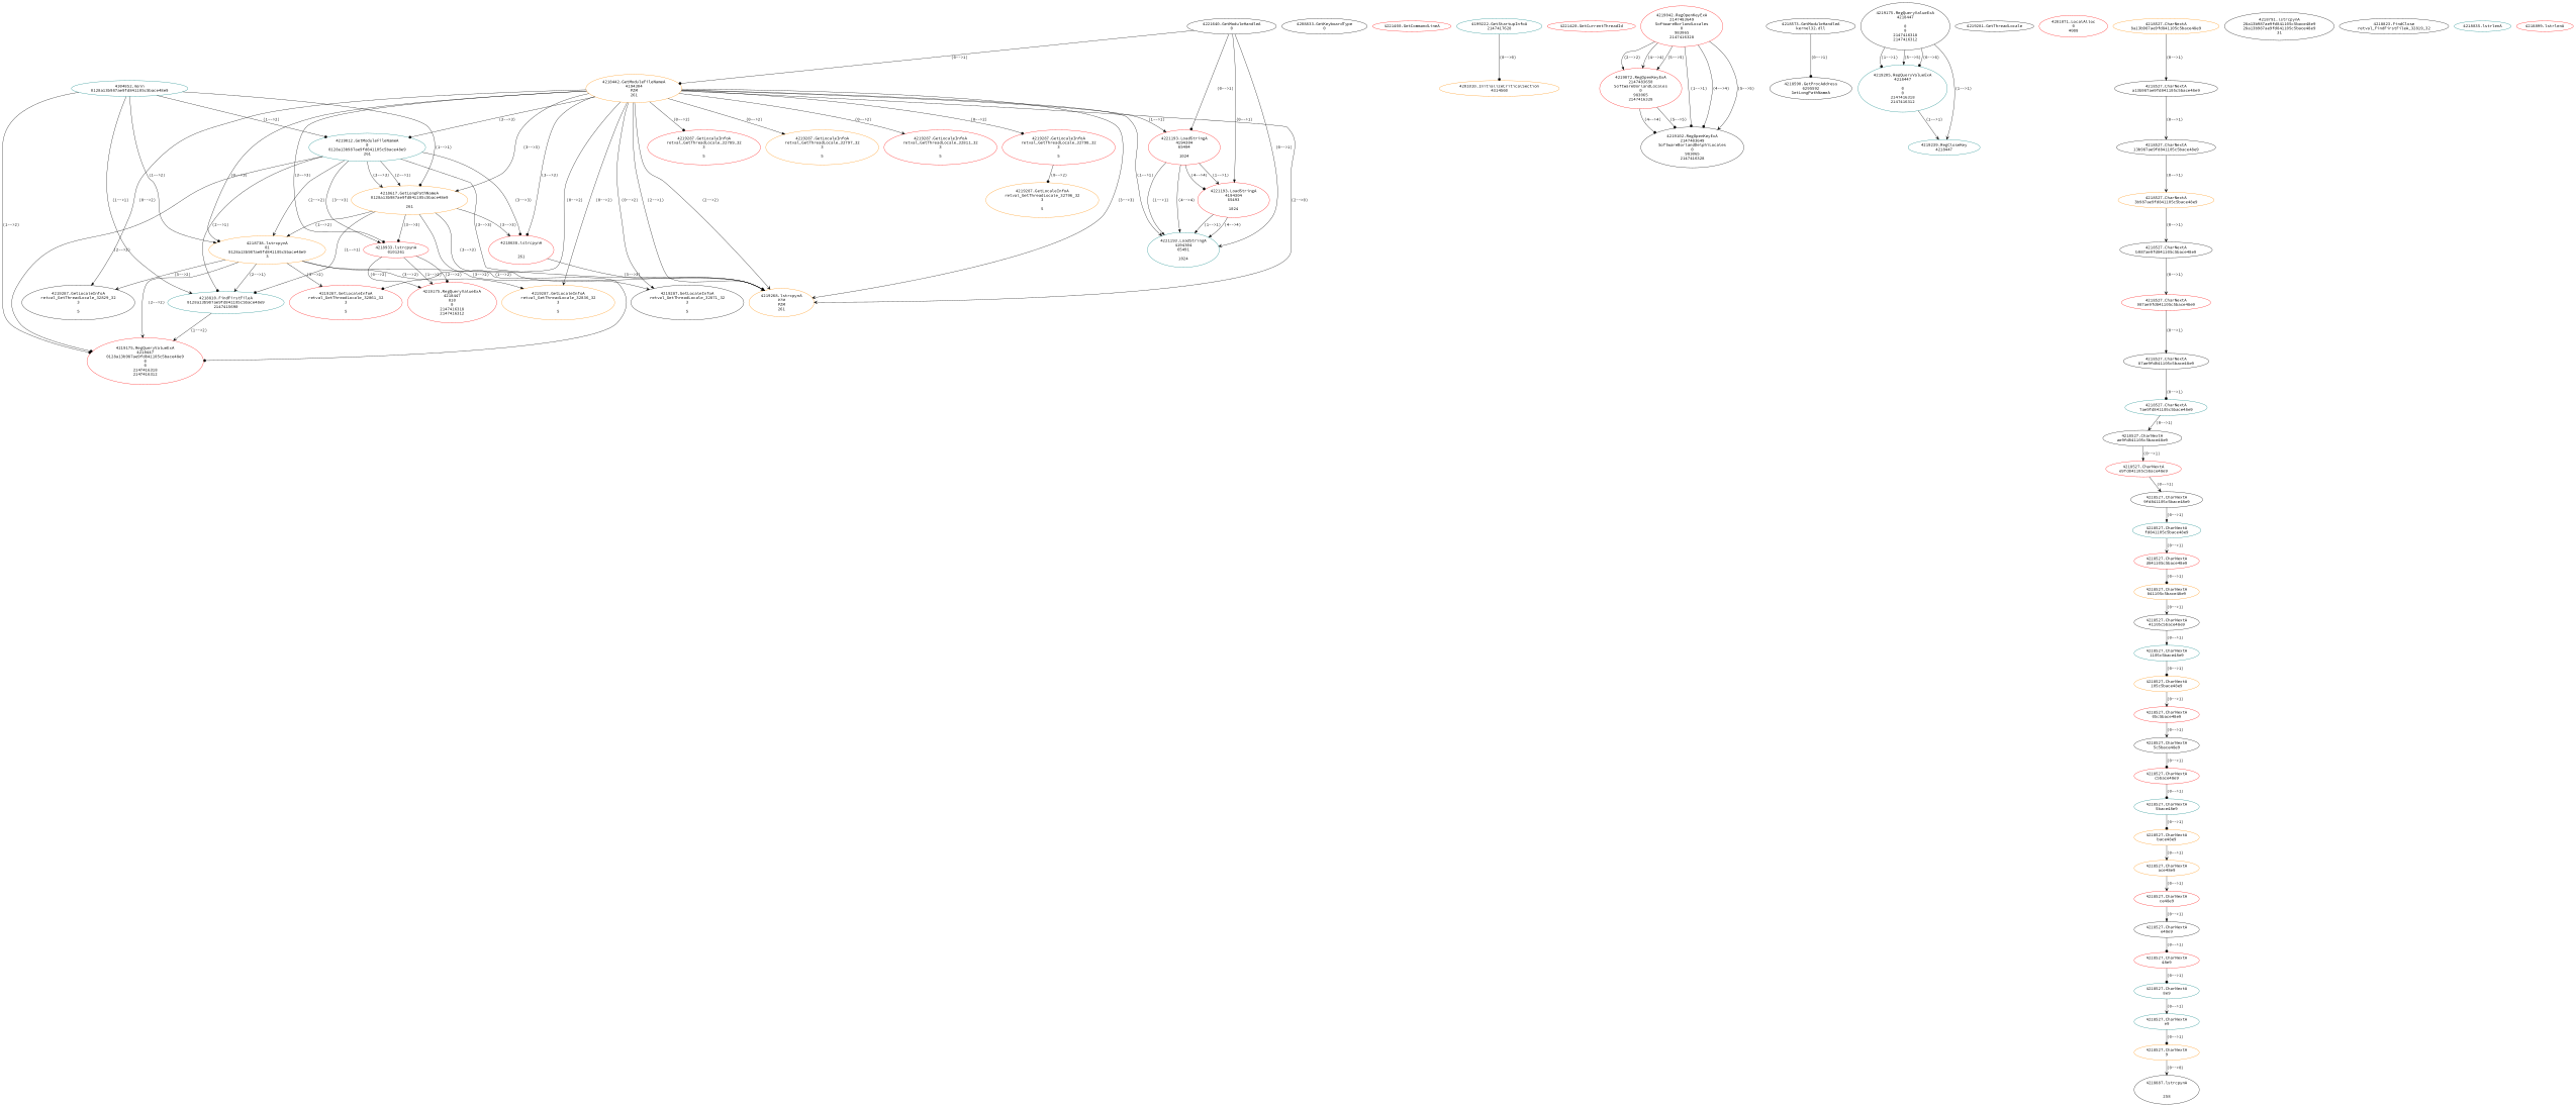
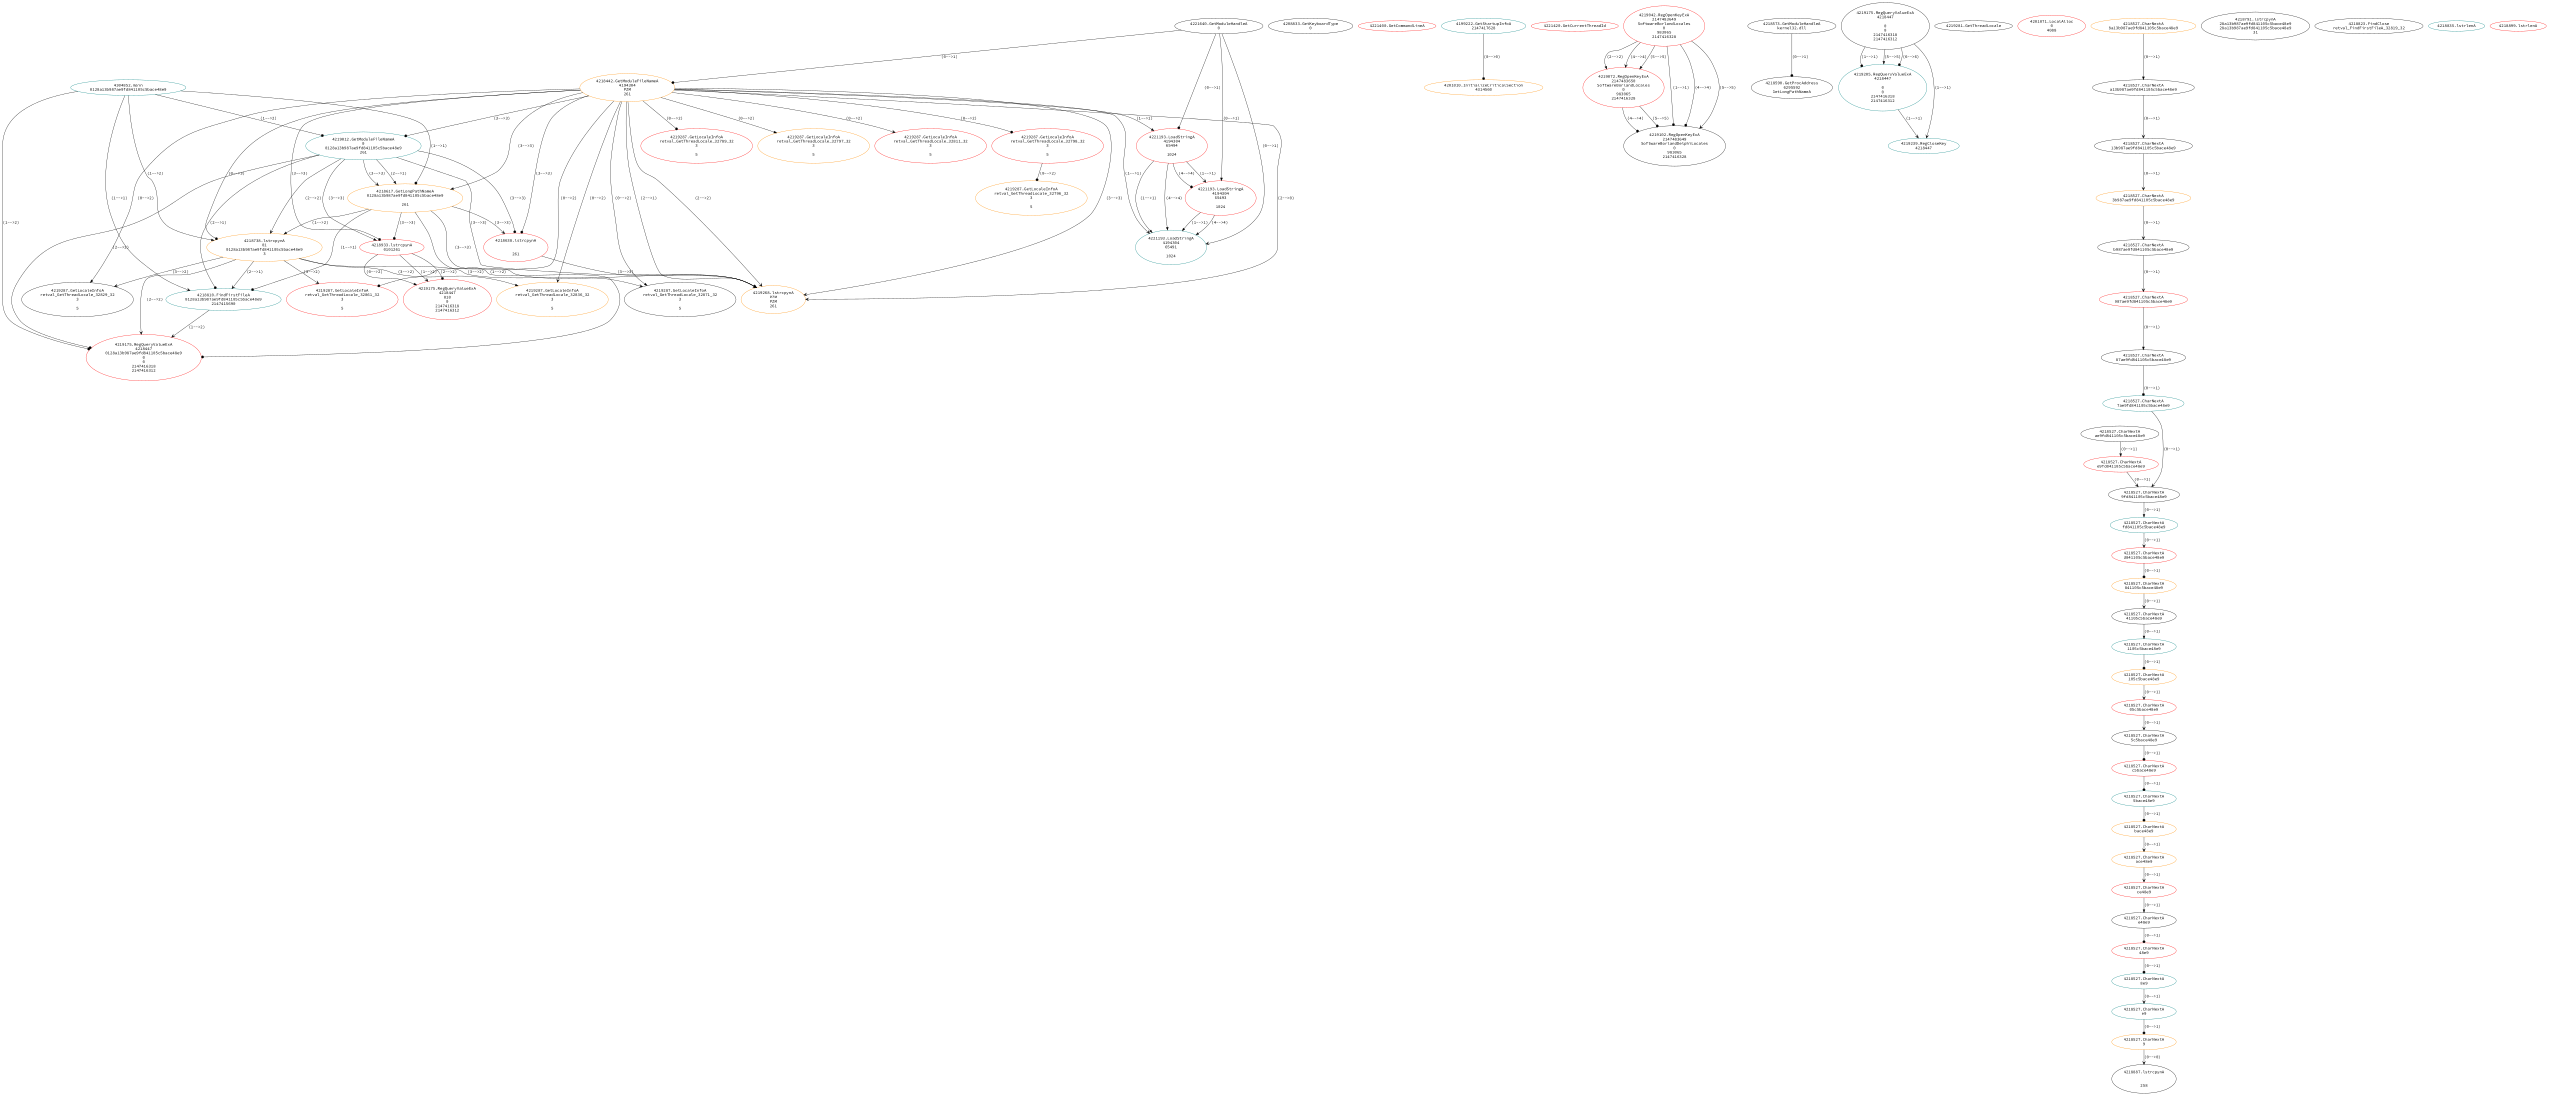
  digraph {
    fontname="Source Code Pro"
    node [color=red fontname="Source Code Pro"]
    edge [arrowhead=vee fontname="Source Code Pro"]
    n1 [color=teal label="4304852.main\n0128a13b987ae9fd841105c5bace48e9"]
    n2 [color=teal label="4219012.GetModuleFileNameA\n0\n0128a13b987ae9fd841105c5bace48e9\n261"]
    n3 [color=darkorange label="4218617.GetLongPathNameA\n0128a13b987ae9fd841105c5bace48e9\n\n261"]
    n4 [color=darkorange label="4218738.lstrcpynA\n01\n0128a13b987ae9fd841105c5bace48e9\n3"]
    n5 [color=teal label="4218810.FindFirstFileA\n0128a13b987ae9fd841105c5bace48e9\n2147415690"]
    n6 [label="4219175.RegQueryValueExA\n4218447\n0128a13b987ae9fd841105c5bace48e9\n0\n0\n2147416318\n2147416312"]
    n7 [label="4218638.lstrcpynA\n\n\n261"]
    n8 [color=darkorange label="4219268.lstrcpynA\nPZM\nPZM\n261"]
    n9 [label="4218933.lstrcpynA\n0101261"]
    n10 [color=black label="4219287.GetLocaleInfoA\nretval_GetThreadLocale_32871_32\n3\n\n5"]
    n11 [color=black label="4219287.GetLocaleInfoA\nretval_GetThreadLocale_32829_32\n3\n\n5"]
    n12 [label="4219287.GetLocaleInfoA\nretval_GetThreadLocale_32861_32\n3\n\n5"]
    n13 [color=darkorange label="4219287.GetLocaleInfoA\nretval_GetThreadLocale_32836_32\n3\n\n5"]
    n14 [color=black label="4221640.GetModuleHandleA\n0"]
    n15 [color=darkorange label="4218442.GetModuleFileNameA\n4194304\nPZM\n261"]
    n16 [label="4221193.LoadStringA\n4194304\n65494\n\n1024"]
    n17 [label="4221193.LoadStringA\n4194304\n65493\n\n1024"]
    n18 [color=teal label="4221193.LoadStringA\n4194304\n65491\n\n1024"]
    n19 [label="4219287.GetLocaleInfoA\nretval_GetThreadLocale_32798_32\n3\n\n5"]
    n20 [label="4219287.GetLocaleInfoA\nretval_GetThreadLocale_32789_32\n3\n\n5"]
    n21 [color=darkorange label="4219287.GetLocaleInfoA\nretval_GetThreadLocale_32797_32\n3\n\n5"]
    n22 [label="4219287.GetLocaleInfoA\nretval_GetThreadLocale_32811_32\n3\n\n5"]
    n23 [color=black label="4208833.GetKeyboardType\n0"]
    n24 [label="4221400.GetCommandLineA\n"]
    n25 [color=teal label="4199222.GetStartupInfoA\n2147417628"]
    n26 [color=darkorange label="4201010.InitializeCriticalSection\n4314560"]
    n27 [label="4221420.GetCurrentThreadId\n"]
    n28 [color=darkorange label="4219287.GetLocaleInfoA\nretval_GetThreadLocale_32796_32\n3\n\n5"]
    n29 [label="4219175.RegQueryValueExA\n4218447\n010\n0\n2147416318\n2147416312"]
    n30 [label="4219042.RegOpenKeyExA\n2147483649\nSoftware\Borland\Locales\n0\n983065\n2147416328"]
    n31 [label="4219072.RegOpenKeyExA\n2147483650\nSoftware\Borland\Locales\n0\n983065\n2147416328"]
    n32 [color=black label="4219102.RegOpenKeyExA\n2147483649\nSoftware\Borland\Delphi\Locales\n0\n983065\n2147416328"]
    n33 [color=black label="4218573.GetModuleHandleA\nkernel32.dll"]
    n34 [color=black label="4218590.GetProcAddress\n6295592\nGetLongPathNameA"]
    n35 [color=black label="4219175.RegQueryValueExA\n4218447\n\n0\n0\n2147416318\n2147416312"]
    n36 [color=teal label="4219205.RegQueryValueExA\n4218447\n\n0\n0\n2147416318\n2147416312"]
    n37 [color=teal label="4219239.RegCloseKey\n4218447"]
    n38 [color=black label="4219281.GetThreadLocale\n"]
    n39 [label="4201071.LocalAlloc\n0\n4088"]
    n40 [color=darkorange label="4218527.CharNextA\n8a13b987ae9fd841105c5bace48e9"]
    n41 [color=black label="4218527.CharNextA\na13b987ae9fd841105c5bace48e9"]
    n42 [color=black label="4218527.CharNextA\n13b987ae9fd841105c5bace48e9"]
    n43 [color=darkorange label="4218527.CharNextA\n3b987ae9fd841105c5bace48e9"]
    n44 [color=black label="4218527.CharNextA\nb987ae9fd841105c5bace48e9"]
    n45 [label="4218527.CharNextA\n987ae9fd841105c5bace48e9"]
    n46 [color=black label="4218527.CharNextA\n87ae9fd841105c5bace48e9"]
    n47 [color=teal label="4218527.CharNextA\n7ae9fd841105c5bace48e9"]
    n48 [color=black label="4218527.CharNextA\nae9fd841105c5bace48e9"]
    n49 [label="4218527.CharNextA\ne9fd841105c5bace48e9"]
    n50 [color=black label="4218527.CharNextA\n9fd841105c5bace48e9"]
    n51 [color=teal label="4218527.CharNextA\nfd841105c5bace48e9"]
    n52 [label="4218527.CharNextA\nd841105c5bace48e9"]
    n53 [color=darkorange label="4218527.CharNextA\n841105c5bace48e9"]
    n54 [color=black label="4218527.CharNextA\n41105c5bace48e9"]
    n55 [color=teal label="4218527.CharNextA\n1105c5bace48e9"]
    n56 [color=darkorange label="4218527.CharNextA\n105c5bace48e9"]
    n57 [label="4218527.CharNextA\n05c5bace48e9"]
    n58 [color=black label="4218527.CharNextA\n5c5bace48e9"]
    n59 [label="4218527.CharNextA\nc5bace48e9"]
    n60 [color=teal label="4218527.CharNextA\n5bace48e9"]
    n61 [color=darkorange label="4218527.CharNextA\nbace48e9"]
    n62 [color=darkorange label="4218527.CharNextA\nace48e9"]
    n63 [label="4218527.CharNextA\nce48e9"]
    n64 [color=black label="4218527.CharNextA\ne48e9"]
    n65 [label="4218527.CharNextA\n48e9"]
    n66 [color=teal label="4218527.CharNextA\n8e9"]
    n67 [color=teal label="4218527.CharNextA\ne9"]
    n68 [color=darkorange label="4218527.CharNextA\n9"]
    n69 [color=black label="4218887.lstrcpynA\n\n\n258"]
    n70 [color=black label="4218791.lstrcpynA\n28a13b987ae9fd841105c5bace48e9\n28a13b987ae9fd841105c5bace48e9\n31"]
    n71 [color=black label="4218823.FindClose\nretval_FindFirstFileA_32819_32"]
    n72 [color=teal label="4218835.lstrlenA\n"]
    n73 [label="4218899.lstrlenA\n"]
    n1 -> n2 [arrowhead=dot label="(1-->2)"]
    n1 -> n3 [arrowhead=dot label="(1-->1)"]
    n1 -> n4 [arrowhead=normal label="(1-->2)"]
    n1 -> n5 [label="(1-->1)"]
    n1 -> n6 [arrowhead=dot label="(1-->2)"]
    n2 -> n3 [arrowhead=normal label="(2-->1)"]
    n2 -> n3 [label="(3-->3)"]
    n2 -> n4 [label="(2-->2)"]
    n2 -> n5 [arrowhead=dot label="(2-->1)"]
    n2 -> n6 [arrowhead=dot label="(2-->2)"]
    n2 -> n7 [arrowhead=dot label="(3-->3)"]
    n2 -> n8 [arrowhead=normal label="(3-->3)"]
    n2 -> n9 [arrowhead=normal label="(3-->3)"]
    n3 -> n4 [arrowhead=normal label="(1-->2)"]
    n3 -> n5 [arrowhead=dot label="(1-->1)"]
    n3 -> n6 [arrowhead=dot label="(1-->2)"]
    n3 -> n7 [label="(3-->3)"]
    n3 -> n8 [arrowhead=normal label="(3-->3)"]
    n3 -> n9 [arrowhead=dot label="(3-->3)"]
    n4 -> n5 [label="(2-->1)"]
    n4 -> n6 [label="(2-->2)"]
    n4 -> n10 [label="(3-->2)"]
    n4 -> n11 [label="(3-->2)"]
    n4 -> n12 [label="(3-->2)"]
    n4 -> n13 [arrowhead=normal label="(3-->2)"]
    n5 -> n6 [label="(1-->2)"]
    n7 -> n8 [label="(3-->3)"]
    n9 -> n29 [label="(1-->2)"]
    n9 -> n29 [arrowhead=dot label="(2-->2)"]
    n9 -> n29 [arrowhead=normal label="(0-->2)"]
    n14 -> n15 [arrowhead=dot label="(0-->1)"]
    n14 -> n16 [arrowhead=dot label="(0-->1)"]
    n14 -> n17 [arrowhead=normal label="(0-->1)"]
    n14 -> n18 [label="(0-->1)"]
    n15 -> n2 [arrowhead=dot label="(3-->3)"]
    n15 -> n3 [arrowhead=normal label="(3-->3)"]
    n15 -> n4 [arrowhead=dot label="(0-->3)"]
    n15 -> n7 [arrowhead=dot label="(3-->3)"]
    n15 -> n8 [label="(2-->1)"]
    n15 -> n8 [label="(2-->2)"]
    n15 -> n8 [label="(3-->3)"]
    n15 -> n8 [label="(2-->0)"]
    n15 -> n9 [arrowhead=dot label="(3-->3)"]
    n15 -> n10 [arrowhead=normal label="(0-->2)"]
    n15 -> n11 [arrowhead=normal label="(0-->2)"]
    n15 -> n12 [arrowhead=dot label="(0-->2)"]
    n15 -> n13 [label="(0-->2)"]
    n15 -> n16 [arrowhead=normal label="(1-->1)"]
    n15 -> n18 [label="(1-->1)"]
    n15 -> n19 [arrowhead=dot label="(0-->2)"]
    n15 -> n20 [arrowhead=dot label="(0-->2)"]
    n15 -> n21 [arrowhead=normal label="(0-->2)"]
    n15 -> n22 [label="(0-->2)"]
    n16 -> n17 [label="(1-->1)"]
    n16 -> n17 [arrowhead=dot label="(4-->4)"]
    n16 -> n18 [arrowhead=normal label="(1-->1)"]
    n16 -> n18 [arrowhead=normal label="(4-->4)"]
    n17 -> n18 [arrowhead=normal label="(1-->1)"]
    n17 -> n18 [arrowhead=normal label="(4-->4)"]
    n19 -> n28 [arrowhead=dot label="(0-->2)"]
    n25 -> n26 [arrowhead=dot label="(0-->0)"]
    n30 -> n31 [arrowhead=normal label="(2-->2)"]
    n30 -> n31 [label="(4-->4)"]
    n30 -> n31 [arrowhead=normal label="(5-->5)"]
    n30 -> n32 [arrowhead=dot label="(1-->1)"]
    n30 -> n32 [arrowhead=dot label="(4-->4)"]
    n30 -> n32 [label="(5-->5)"]
    n31 -> n32 [arrowhead=dot label="(4-->4)"]
    n31 -> n32 [arrowhead=dot label="(5-->5)"]
    n33 -> n34 [arrowhead=dot label="(0-->1)"]
    n35 -> n36 [arrowhead=dot label="(1-->1)"]
    n35 -> n36 [arrowhead=normal label="(5-->5)"]
    n35 -> n36 [arrowhead=dot label="(6-->6)"]
    n35 -> n37 [label="(1-->1)"]
    n36 -> n37 [label="(1-->1)"]
    n40 -> n41 [arrowhead=normal label="(0-->1)"]
    n41 -> n42 [label="(0-->1)"]
    n42 -> n43 [label="(0-->1)"]
    n43 -> n44 [label="(0-->1)"]
    n44 -> n45 [label="(0-->1)"]
    n45 -> n46 [arrowhead=normal label="(0-->1)"]
    n46 -> n47 [arrowhead=dot label="(0-->1)"]
-   n47 -> n48 [label="(0-->1)"]
+   n47 -> n50 [label="(0-->1)"]
    n48 -> n49 [arrowhead=normal label="(0-->1)"]
    n49 -> n50 [label="(0-->1)"]
    n50 -> n51 [arrowhead=normal label="(0-->1)"]
    n51 -> n52 [label="(0-->1)"]
    n52 -> n53 [arrowhead=dot label="(0-->1)"]
    n53 -> n54 [label="(0-->1)"]
    n54 -> n55 [arrowhead=normal label="(0-->1)"]
    n55 -> n56 [arrowhead=dot label="(0-->1)"]
    n56 -> n57 [label="(0-->1)"]
    n57 -> n58 [label="(0-->1)"]
    n58 -> n59 [arrowhead=dot label="(0-->1)"]
    n59 -> n60 [arrowhead=dot label="(0-->1)"]
    n60 -> n61 [arrowhead=dot label="(0-->1)"]
    n61 -> n62 [label="(0-->1)"]
    n62 -> n63 [label="(0-->1)"]
    n63 -> n64 [arrowhead=normal label="(0-->1)"]
    n64 -> n65 [arrowhead=dot label="(0-->1)"]
    n65 -> n66 [arrowhead=dot label="(0-->1)"]
    n66 -> n67 [label="(0-->1)"]
    n67 -> n68 [arrowhead=dot label="(0-->1)"]
    n68 -> n69 [label="(0-->0)"]
  }
